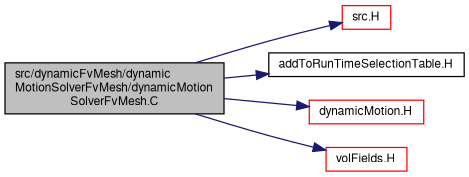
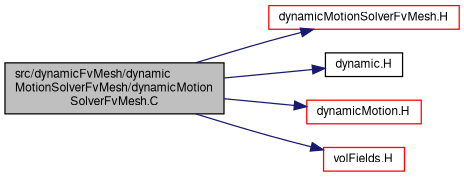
  digraph {
    rankdir=LR
    node [color=red fontname=FreeSans fontsize=10 shape=record]
    edge [color=midnightblue fontname=FreeSans fontsize=10 labelfontname=FreeSans labelfontsize=10 style=solid]
    n1 [color=black fillcolor=grey75 fontcolor=black height=0.2 label="src/dynamicFvMesh/dynamic\lMotionSolverFvMesh/dynamicMotion\lSolverFvMesh.C" style=filled width=0.4]
-   n2 [height=0.2 label="src.H" width=0.4]
-   n3 [color=black height=0.2 label="addToRunTimeSelectionTable.H" width=0.4]
+   n2 [height=0.2 label="dynamicMotionSolverFvMesh.H" width=0.4]
+   n3 [color=black height=0.2 label="dynamic.H" width=0.4]
    n4 [height=0.2 label="dynamicMotion.H" width=0.4]
    n5 [height=0.2 label="volFields.H" width=0.4]
    n1 -> n2
    n1 -> n3
    n1 -> n4
    n1 -> n5
  }
